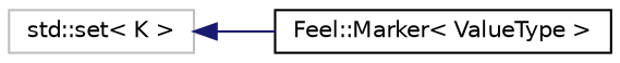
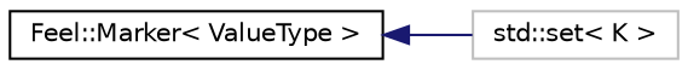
  digraph {
    rankdir=LR
    node [fillcolor=white fontname=Helvetica fontsize=10 shape=record style=filled]
    n1 [color=grey75 height=0.2 label="std::set\< K \>" width=0.4]
    n2 [color=black height=0.2 label="Feel::Marker\< ValueType \>" width=0.4]
-   n1 -> n2 [color=midnightblue dir=back fontname=Helvetica fontsize=10 labelfontname=Helvetica labelfontsize=10 style=solid]
+   n2 -> n1 [color=midnightblue dir=back fontname=Helvetica fontsize=10 labelfontname=Helvetica labelfontsize=10 style=solid]
  }
